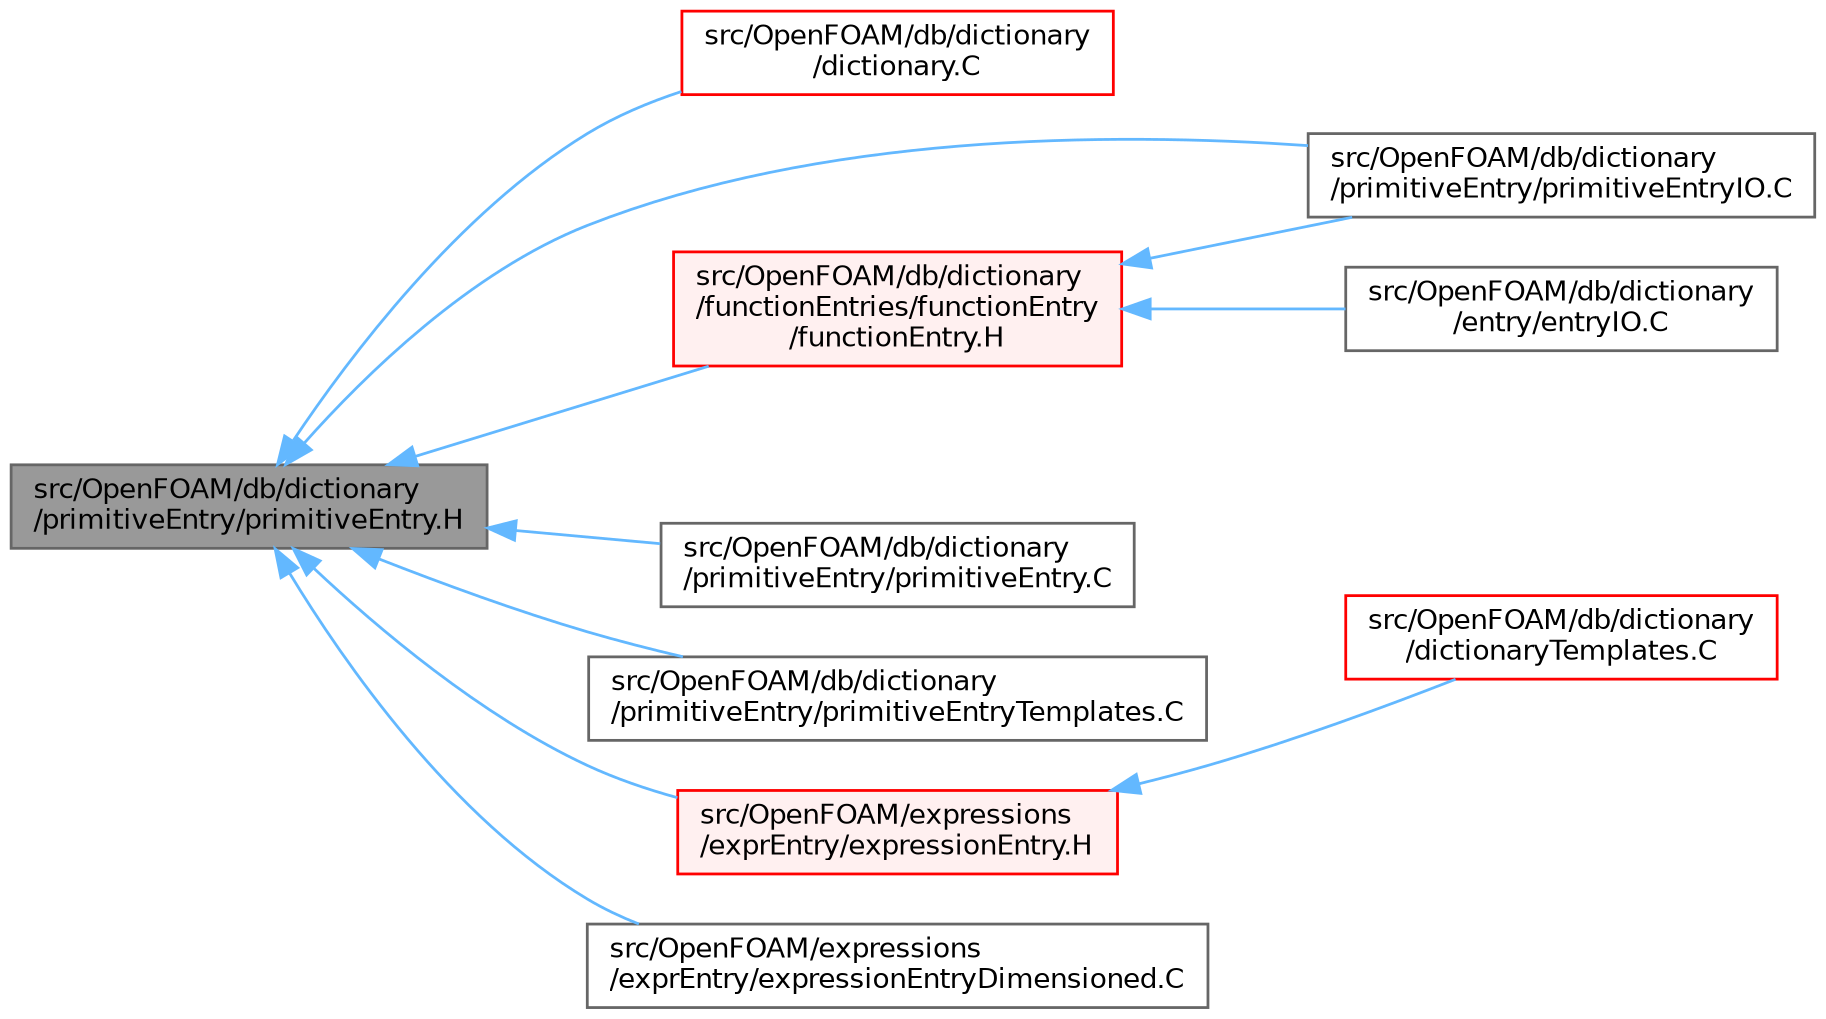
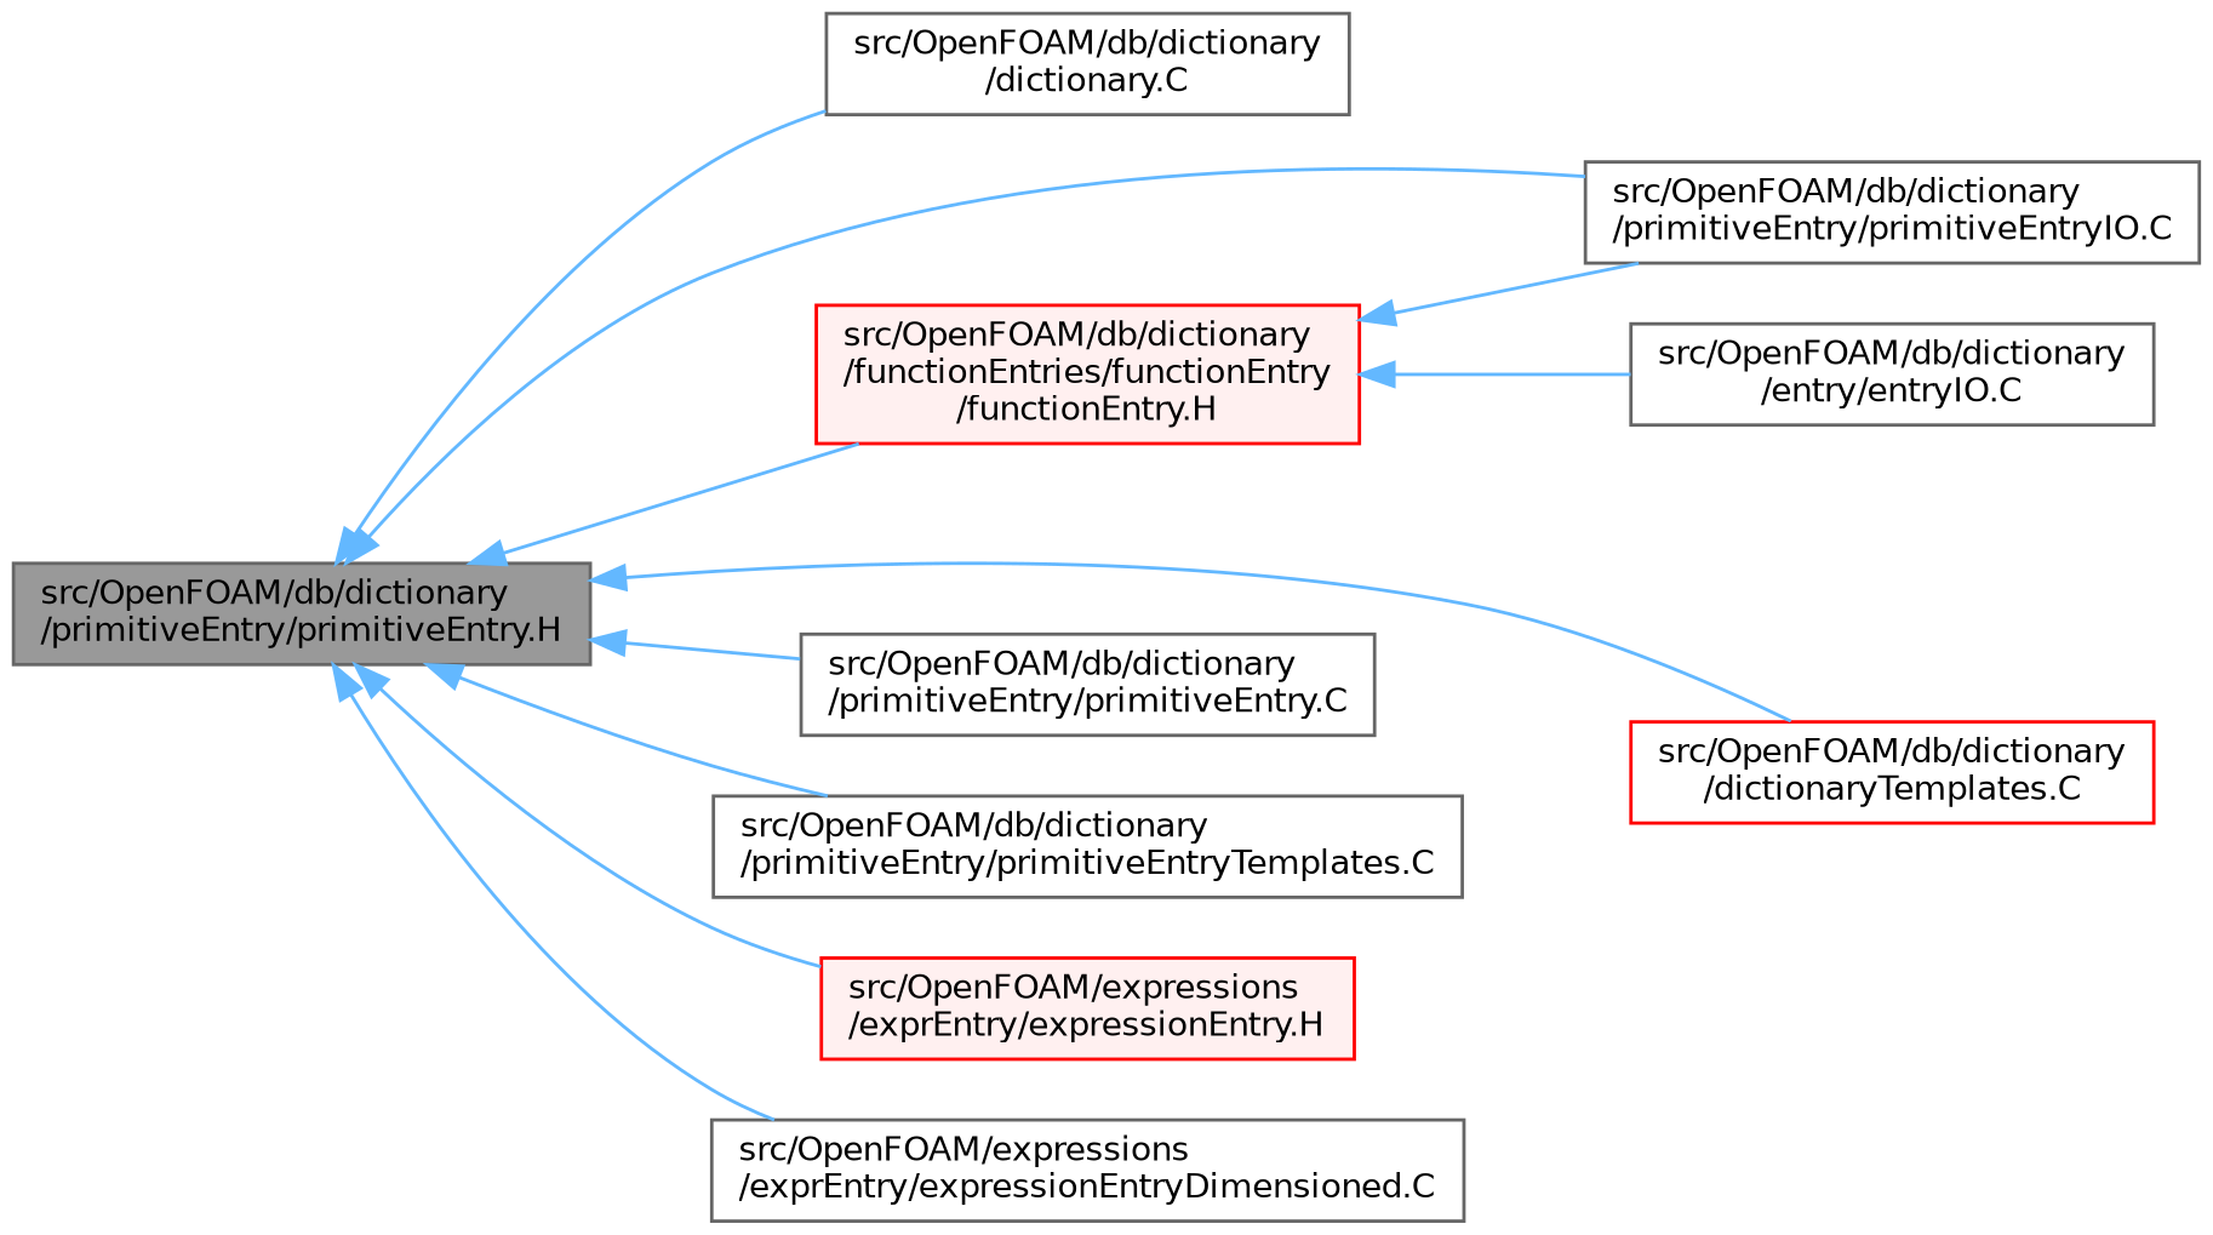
  digraph {
    rankdir=LR
    node [color=grey40 fillcolor=white fontname=Helvetica fontsize=10 shape=box style=filled]
    edge [color=steelblue1 dir=back fontname=Helvetica fontsize=10 labelfontname=Helvetica labelfontsize=10 style=solid]
    n1 [color=gray40 fillcolor=grey60 fontcolor=black height=0.2 label="src/OpenFOAM/db/dictionary\l/primitiveEntry/primitiveEntry.H" width=0.4]
-   n2 [color=red height=0.2 label="src/OpenFOAM/db/dictionary\l/dictionary.C" width=0.4]
+   n2 [height=0.2 label="src/OpenFOAM/db/dictionary\l/dictionary.C" width=0.4]
    n3 [color=red height=0.2 label="src/OpenFOAM/db/dictionary\l/dictionaryTemplates.C" width=0.4]
    n4 [color=red fillcolor="#FFF0F0" height=0.2 label="src/OpenFOAM/db/dictionary\l/functionEntries/functionEntry\l/functionEntry.H" width=0.4]
    n5 [height=0.2 label="src/OpenFOAM/db/dictionary\l/primitiveEntry/primitiveEntryIO.C" width=0.4]
    n6 [height=0.2 label="src/OpenFOAM/db/dictionary\l/primitiveEntry/primitiveEntry.C" width=0.4]
    n7 [height=0.2 label="src/OpenFOAM/db/dictionary\l/primitiveEntry/primitiveEntryTemplates.C" width=0.4]
    n8 [color=red fillcolor="#FFF0F0" height=0.2 label="src/OpenFOAM/expressions\l/exprEntry/expressionEntry.H" width=0.4]
    n9 [height=0.2 label="src/OpenFOAM/expressions\l/exprEntry/expressionEntryDimensioned.C" width=0.4]
    n10 [height=0.2 label="src/OpenFOAM/db/dictionary\l/entry/entryIO.C" width=0.4]
    n1 -> n2
-   n8 -> n3
+   n1 -> n3
    n1 -> n4
    n1 -> n5
    n1 -> n6
    n1 -> n7
    n1 -> n8
    n1 -> n9
    n4 -> n5
    n4 -> n10
  }
